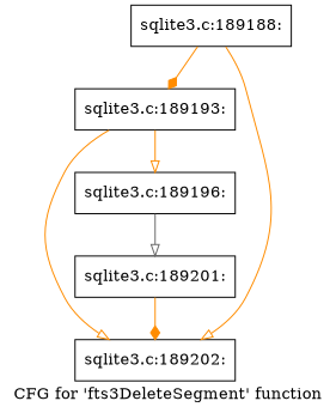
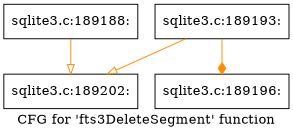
  digraph {
    label="CFG for 'fts3DeleteSegment' function"
    node [shape=record]
    edge [arrowhead=diamond color=darkorange]
    n1 [label="{sqlite3.c:189188:}"]
    n2 [label="{sqlite3.c:189193:}"]
    n3 [label="{sqlite3.c:189202:}"]
    n4 [label="{sqlite3.c:189196:}"]
-   n5 [label="{sqlite3.c:189201:}"]
-   n1 -> n2
    n1 -> n3 [arrowhead=onormal]
    n2 -> n3 [arrowhead=onormal]
-   n2 -> n4 [arrowhead=onormal]
-   n4 -> n5 [arrowhead=onormal color=gray40]
-   n5 -> n3
+   n2 -> n4
  }
